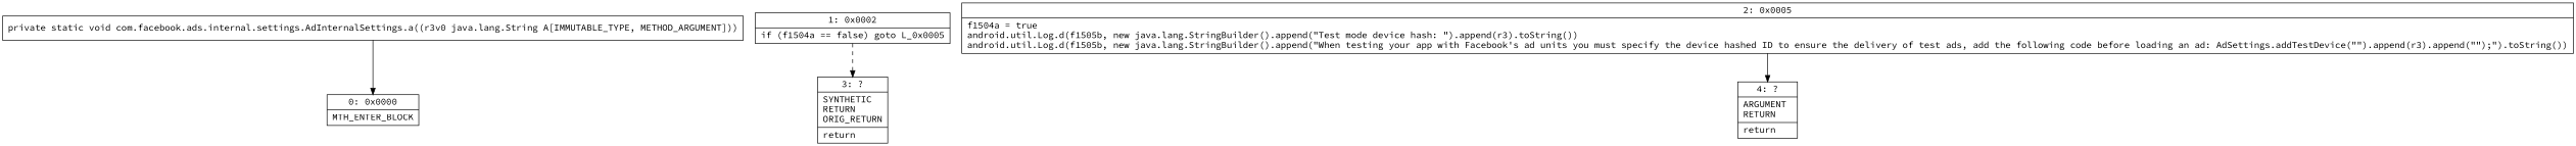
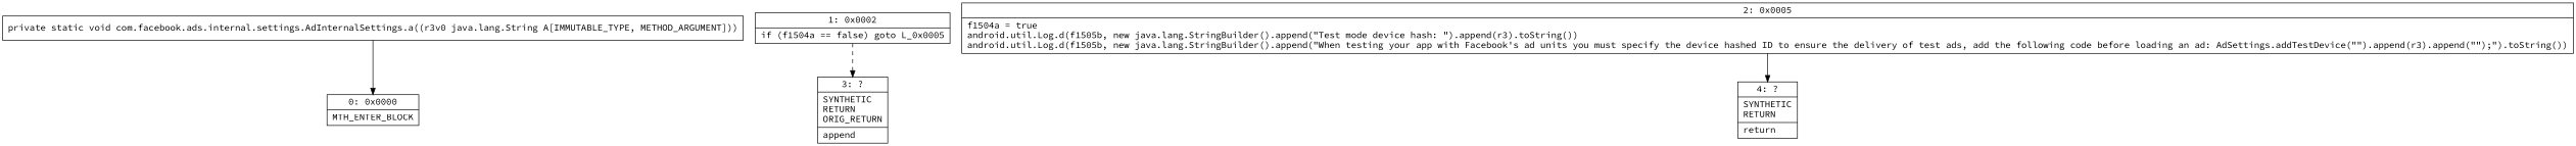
  digraph {
    fontname="Source Code Pro"
    node [fontname="Source Code Pro" shape=record]
    edge [fontname="Source Code Pro"]
    n1 [label="{0\:\ 0x0000|MTH_ENTER_BLOCK\l}"]
    n2 [label="{1\:\ 0x0002|if (f1504a == false) goto L_0x0005\l}"]
-   n3 [label="{3\:\ ?|SYNTHETIC\lRETURN\lORIG_RETURN\l|return\l}"]
+   n3 [label="{3\:\ ?|SYNTHETIC\lRETURN\lORIG_RETURN\l|append\l}"]
    n4 [label="{2\:\ 0x0005|f1504a = true\landroid.util.Log.d(f1505b, new java.lang.StringBuilder().append(\"Test mode device hash: \").append(r3).toString())\landroid.util.Log.d(f1505b, new java.lang.StringBuilder().append(\"When testing your app with Facebook's ad units you must specify the device hashed ID to ensure the delivery of test ads, add the following code before loading an ad: AdSettings.addTestDevice(\"\").append(r3).append(\"\");\").toString())\l}"]
-   n5 [label="{4\:\ ?|ARGUMENT\lRETURN\l|return\l}"]
+   n5 [label="{4\:\ ?|SYNTHETIC\lRETURN\l|return\l}"]
    n6 [label="{private static void com.facebook.ads.internal.settings.AdInternalSettings.a((r3v0 java.lang.String A[IMMUTABLE_TYPE, METHOD_ARGUMENT])) }"]
    n2 -> n3 [style=dashed]
    n4 -> n5
    n6 -> n1
  }
